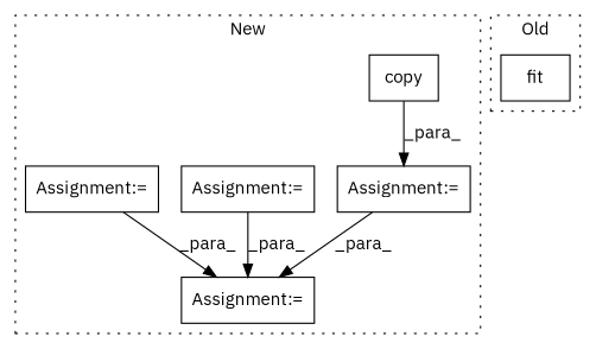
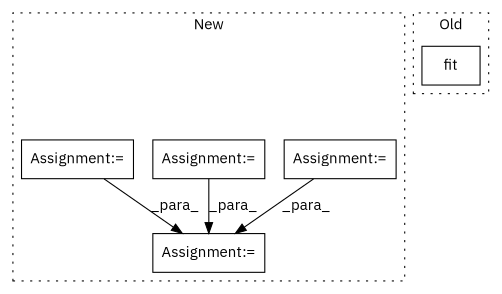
  digraph {
    fontname="IBM Plex Sans"
    node [a=7 l=1 shape=box fontname="IBM Plex Sans"]
    edge [fontname="IBM Plex Sans"]
-   n1 [a=32 l=6 label=copy s=2214]
    n2 [label="Assignment:=" s=3369]
    n3 [label="Assignment:=" s=2239]
    n4 [label="Assignment:=" s=2837]
    n5 [label="Assignment:=" s=2621]
    n6 [a=32 l="4,1" label=fit s="3084,3091"]
    subgraph cluster_1 {
      label=New
      style=dotted
-     n1
      n2
      n3
      n4
      n5
    }
    subgraph cluster_2 {
      label=Old
      style=dotted
      n6
    }
-   n1 -> n3 [label=_para_]
    n3 -> n2 [label=_para_]
    n4 -> n2 [label=_para_]
    n5 -> n2 [label=_para_]
  }
